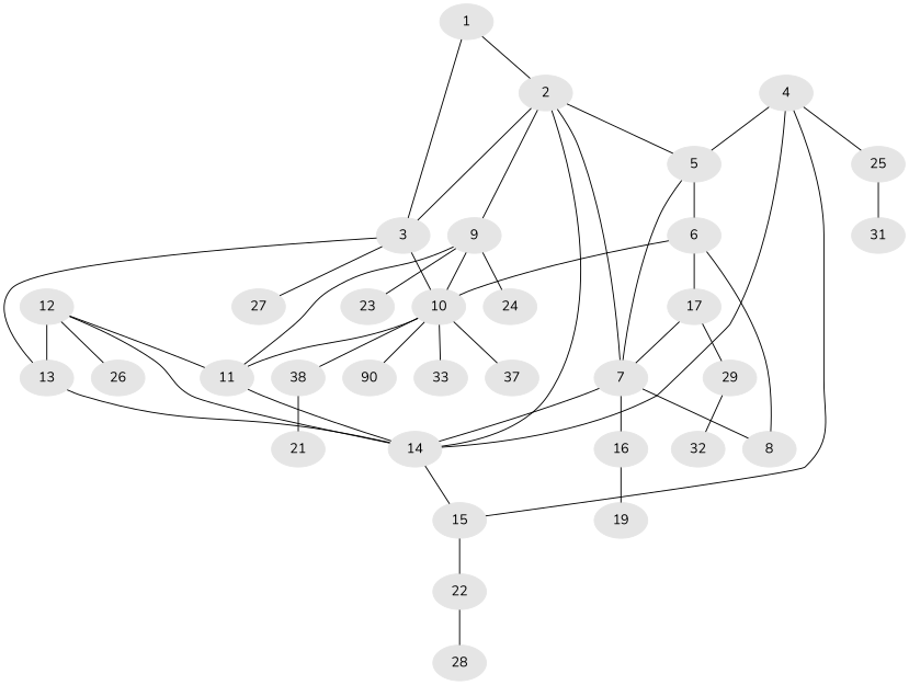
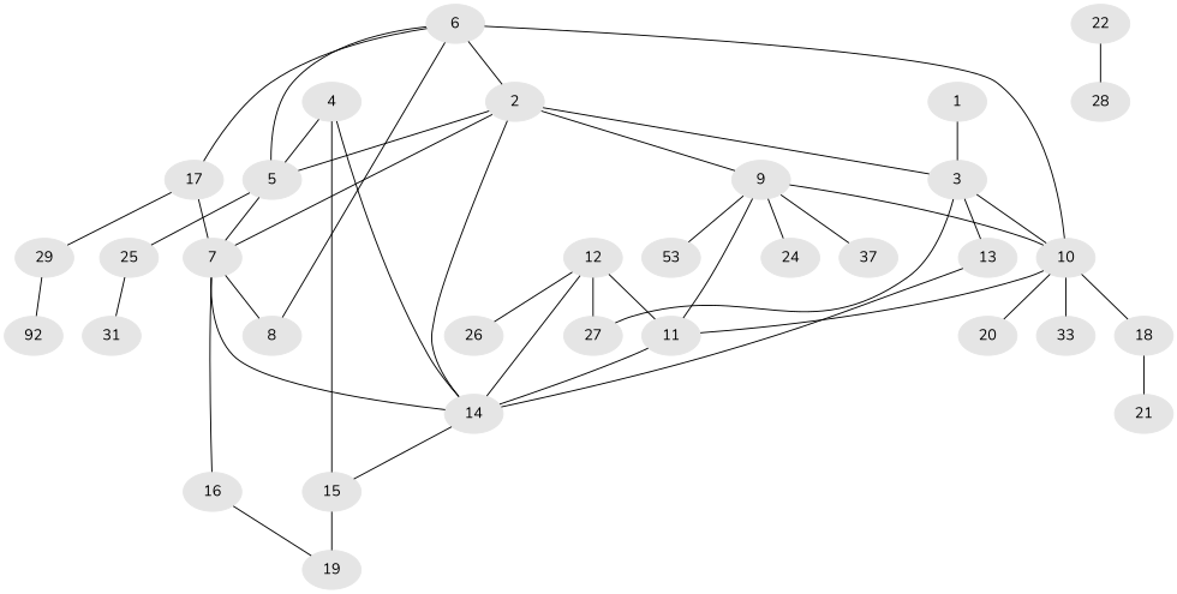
  graph {
    fontname=Nunito
    node [color=gray90 fontname=Nunito style=filled]
    edge [fontname=Nunito weight=1.0]
    1
    2
    3
    5
    7
    9
    14
    10
    13
    27
    6
    25
    8
    16
    11
-   23
+   23 [label=53]
    24
    n18 [label=37]
    15
-   18 [label=38]
-   20 [label=90]
+   18
+   20
    33
    4
    22
    17
    31
    29
    19
    21
    12
    26
    28
-   32
-   1 -- 2
+   32 [label=92]
+   6 -- 2
    1 -- 3
    2 -- 3
    2 -- 5
    2 -- 7
    2 -- 9
    2 -- 14
    3 -- 10
    3 -- 13
    3 -- 27
    5 -- 7
    5 -- 6
-   4 -- 25
+   5 -- 25
    7 -- 14
    7 -- 8
    7 -- 16
    9 -- 10
    9 -- 11
    9 -- 23
    9 -- 24
-   10 -- n18
+   9 -- n18
    14 -- 15
    10 -- 11
    10 -- 18
    10 -- 20
    10 -- 33
    13 -- 14
    6 -- 10
    6 -- 8
    6 -- 17
    25 -- 31
    16 -- 19
    11 -- 14 [weight=2.0]
-   15 -- 22 [weight=2.0]
+   15 -- 19 [weight=2.0]
    18 -- 21
    4 -- 5 [weight=2.0]
    4 -- 14
    4 -- 15
    22 -- 28
    17 -- 7 [weight=2.0]
    17 -- 29
    29 -- 32
    12 -- 14
-   12 -- 13 [weight=9.0]
+   12 -- 27 [weight=9.0]
    12 -- 11 [weight=2.0]
    12 -- 26
  }
